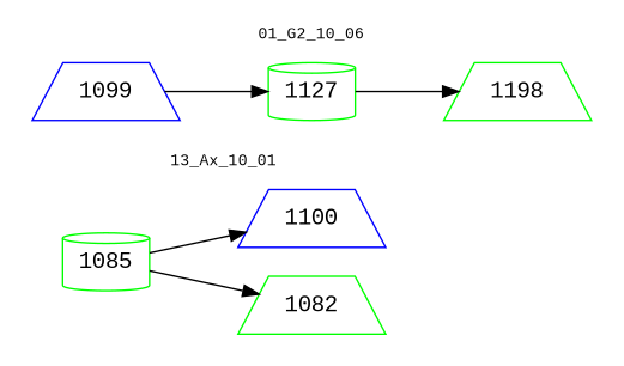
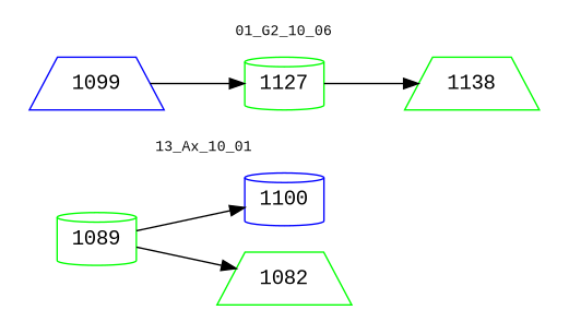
  digraph {
    fontname="Liberation Mono"
    rankdir=LR
    node [color=green fontname="Liberation Mono" shape=trapezium]
    edge [color=black fontname="Liberation Mono"]
-   n1 [label=1085 shape=cylinder]
+   n1 [label=1089 shape=cylinder]
    n2 [label=1082]
-   n3 [color=blue label=1100]
+   n3 [color=blue label=1100 shape=cylinder]
    n4 [label=1127 shape=cylinder]
    n5 [color=blue label=1099]
-   n6 [label=1198]
+   n6 [label=1138]
    subgraph cluster_1 {
      color=white
      fontsize=10
      label="13_Ax_10_01"
      n1
      n2
      n3
    }
    subgraph cluster_2 {
      color=white
      fontsize=10
      label="01_G2_10_06"
      n4
      n5
      n6
    }
    n1 -> n2
    n1 -> n3
    n4 -> n6
    n5 -> n4
  }
